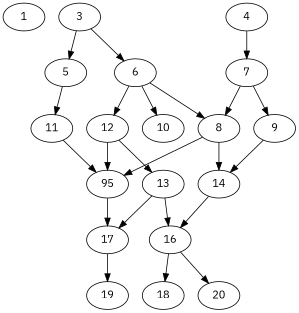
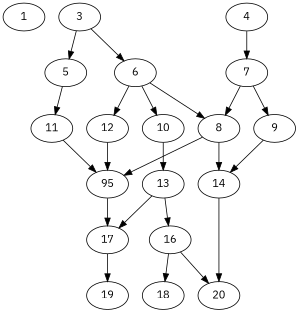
  digraph {
    fontname="IBM Plex Sans"
    node [alpha=0.02 fontname="IBM Plex Sans"]
    edge [fontname="IBM Plex Sans"]
    1 [alpha=0.09 expect_size=44750848]
    5 [alpha=0.10 expect_size=23269376]
    11 [expect_size=52034560]
    n4 [alpha=0.03 expect_size=15524864 label=95]
    3 [expect_size=8236032]
    6 [expect_size=6747136]
    8 [alpha=0.01 expect_size=33156096]
    10 [alpha=0.12 expect_size=5772288]
    12 [alpha=0.05 expect_size=25276416]
    14 [alpha=0.17 expect_size=21169152]
    13 [expect_size=15742976]
    4 [alpha=0.18 expect_size=49826816]
    7 [alpha=0.04 expect_size=36521984]
    9 [alpha=0.10 expect_size=13638656]
    17 [alpha=0.03 expect_size=44554240]
    16 [alpha=0.06 expect_size=39307264]
    18 [alpha=0.18 expect_size=7363584]
    20 [alpha=0.04 expect_size=33468416]
    19 [alpha=0.07 expect_size=9577472]
    5 -> 11
    11 -> n4
    n4 -> 17
    3 -> 5
    3 -> 6
    6 -> 8
    6 -> 10
    6 -> 12
    8 -> n4
    8 -> 14
-   12 -> 13
+   10 -> 13
    12 -> n4
-   14 -> 16
+   14 -> 20
    13 -> 17
    13 -> 16
    4 -> 7
    7 -> 8
    7 -> 9
    9 -> 14
    17 -> 19
    16 -> 18
    16 -> 20
  }
